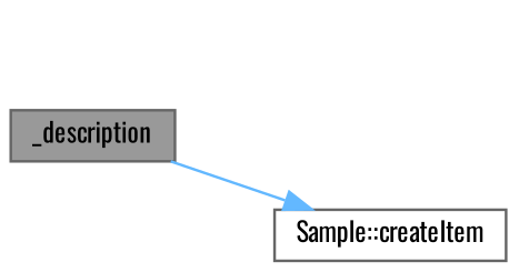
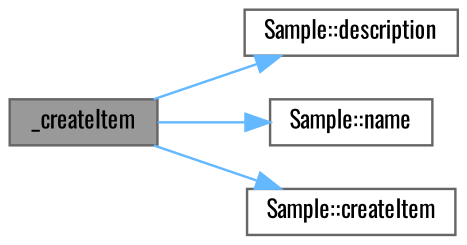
  digraph {
    fontname=Oswald
    rankdir=LR
    node [color=grey40 fillcolor=white fontname=Oswald fontsize=10 shape=box style=filled]
    edge [color=steelblue1 fontname=Oswald fontsize=10 labelfontname=Helvetica labelfontsize=10 style=solid]
-   n1 [color=gray40 fillcolor=grey60 fontcolor=black height=0.2 label=_description width=0.4]
+   n1 [color=gray40 fillcolor=grey60 fontcolor=black height=0.2 label=_createItem width=0.4]
+   n2 [height=0.2 label="Sample::description" width=0.4]
+   n3 [height=0.2 label="Sample::name" width=0.4]
    n4 [height=0.2 label="Sample::createItem" width=0.4]
+   n1 -> n2
+   n1 -> n3
    n1 -> n4
  }
